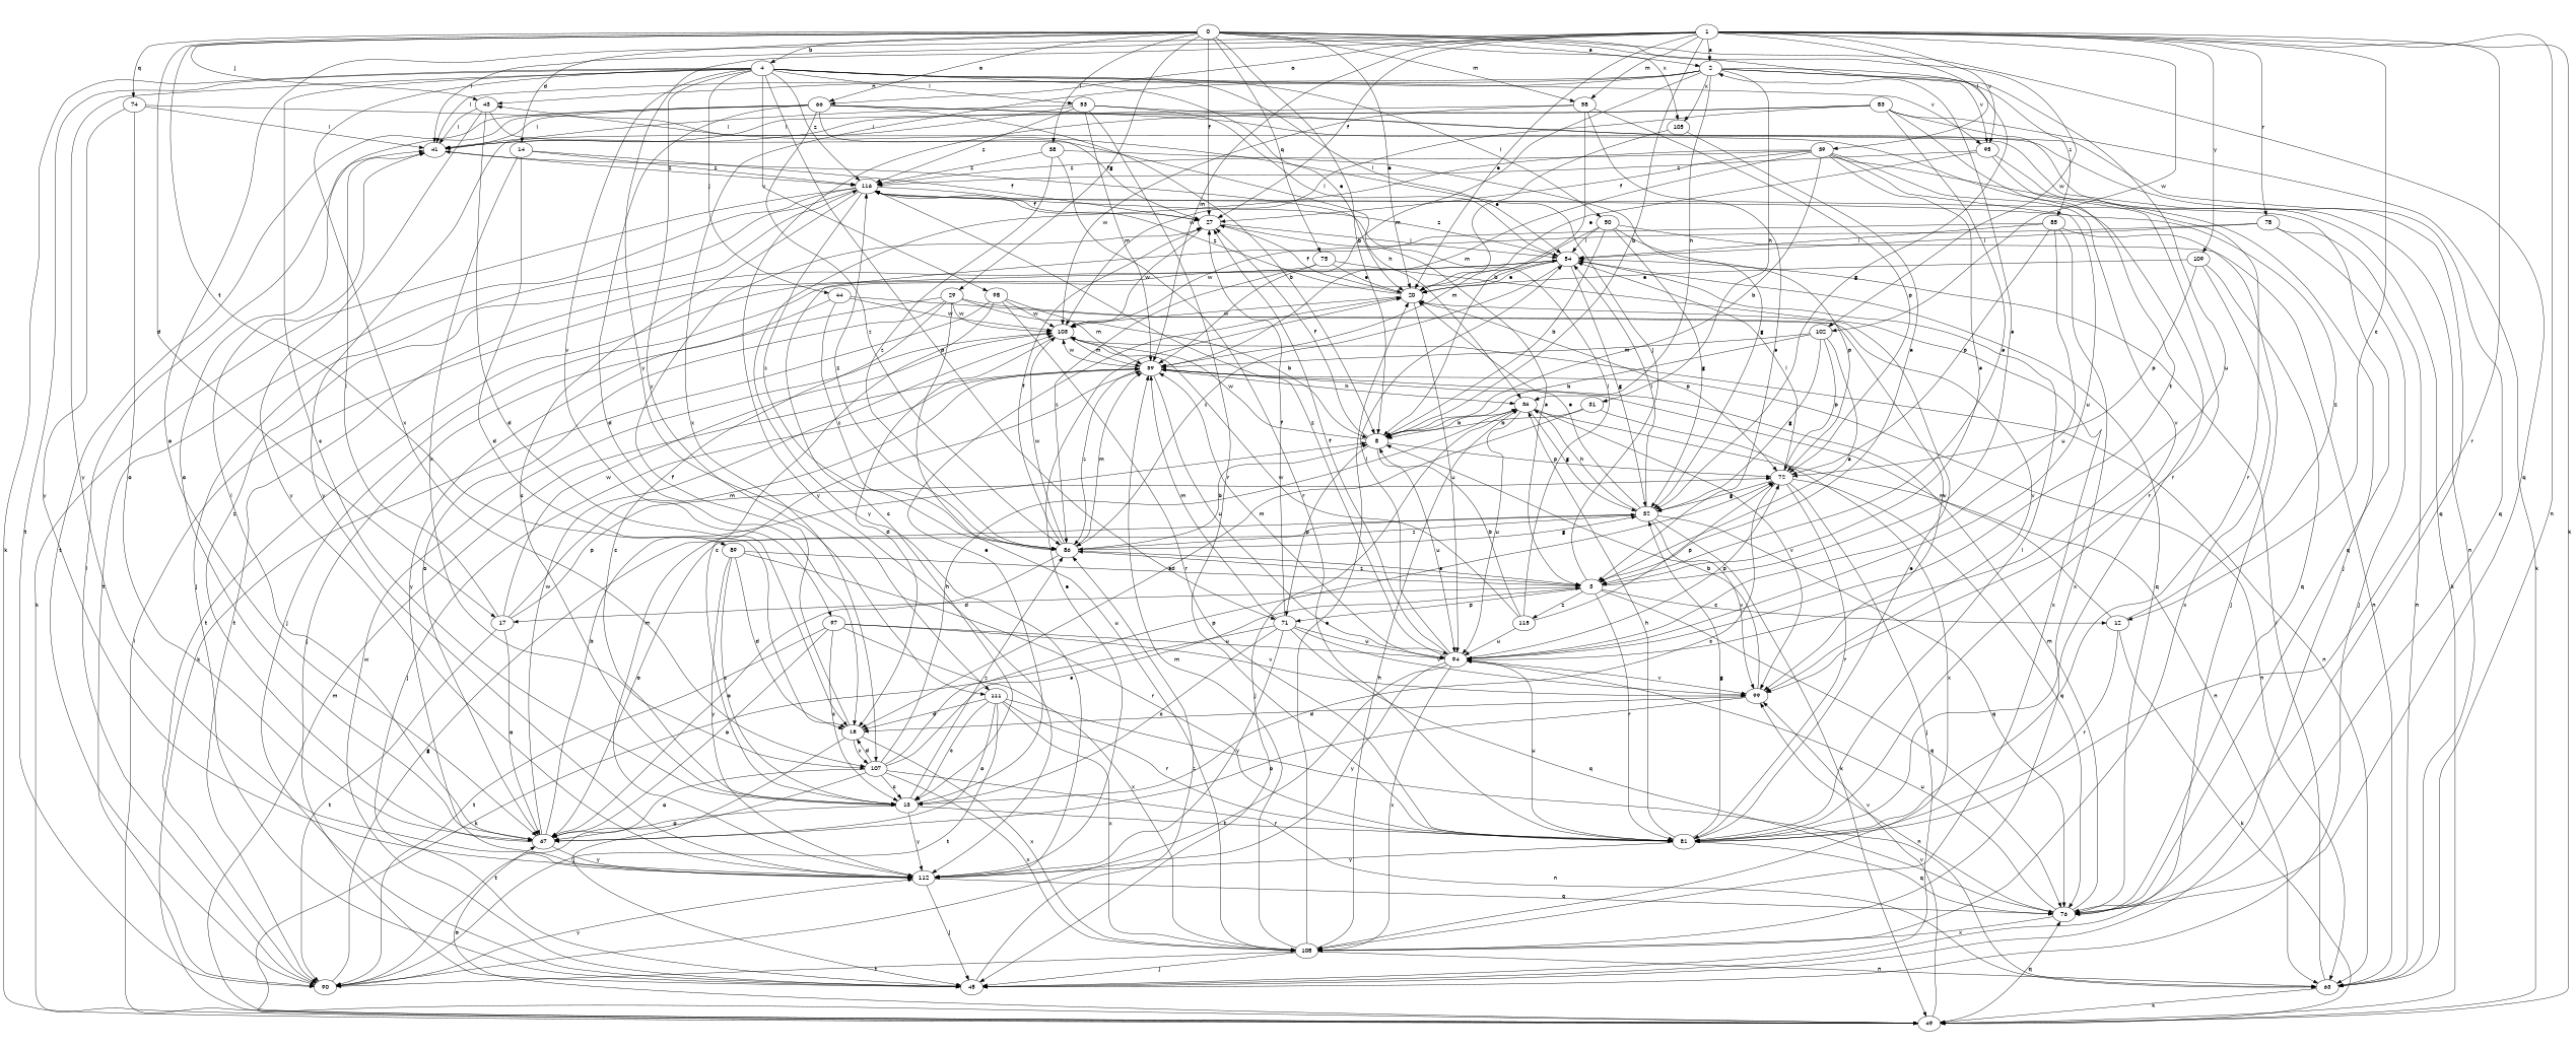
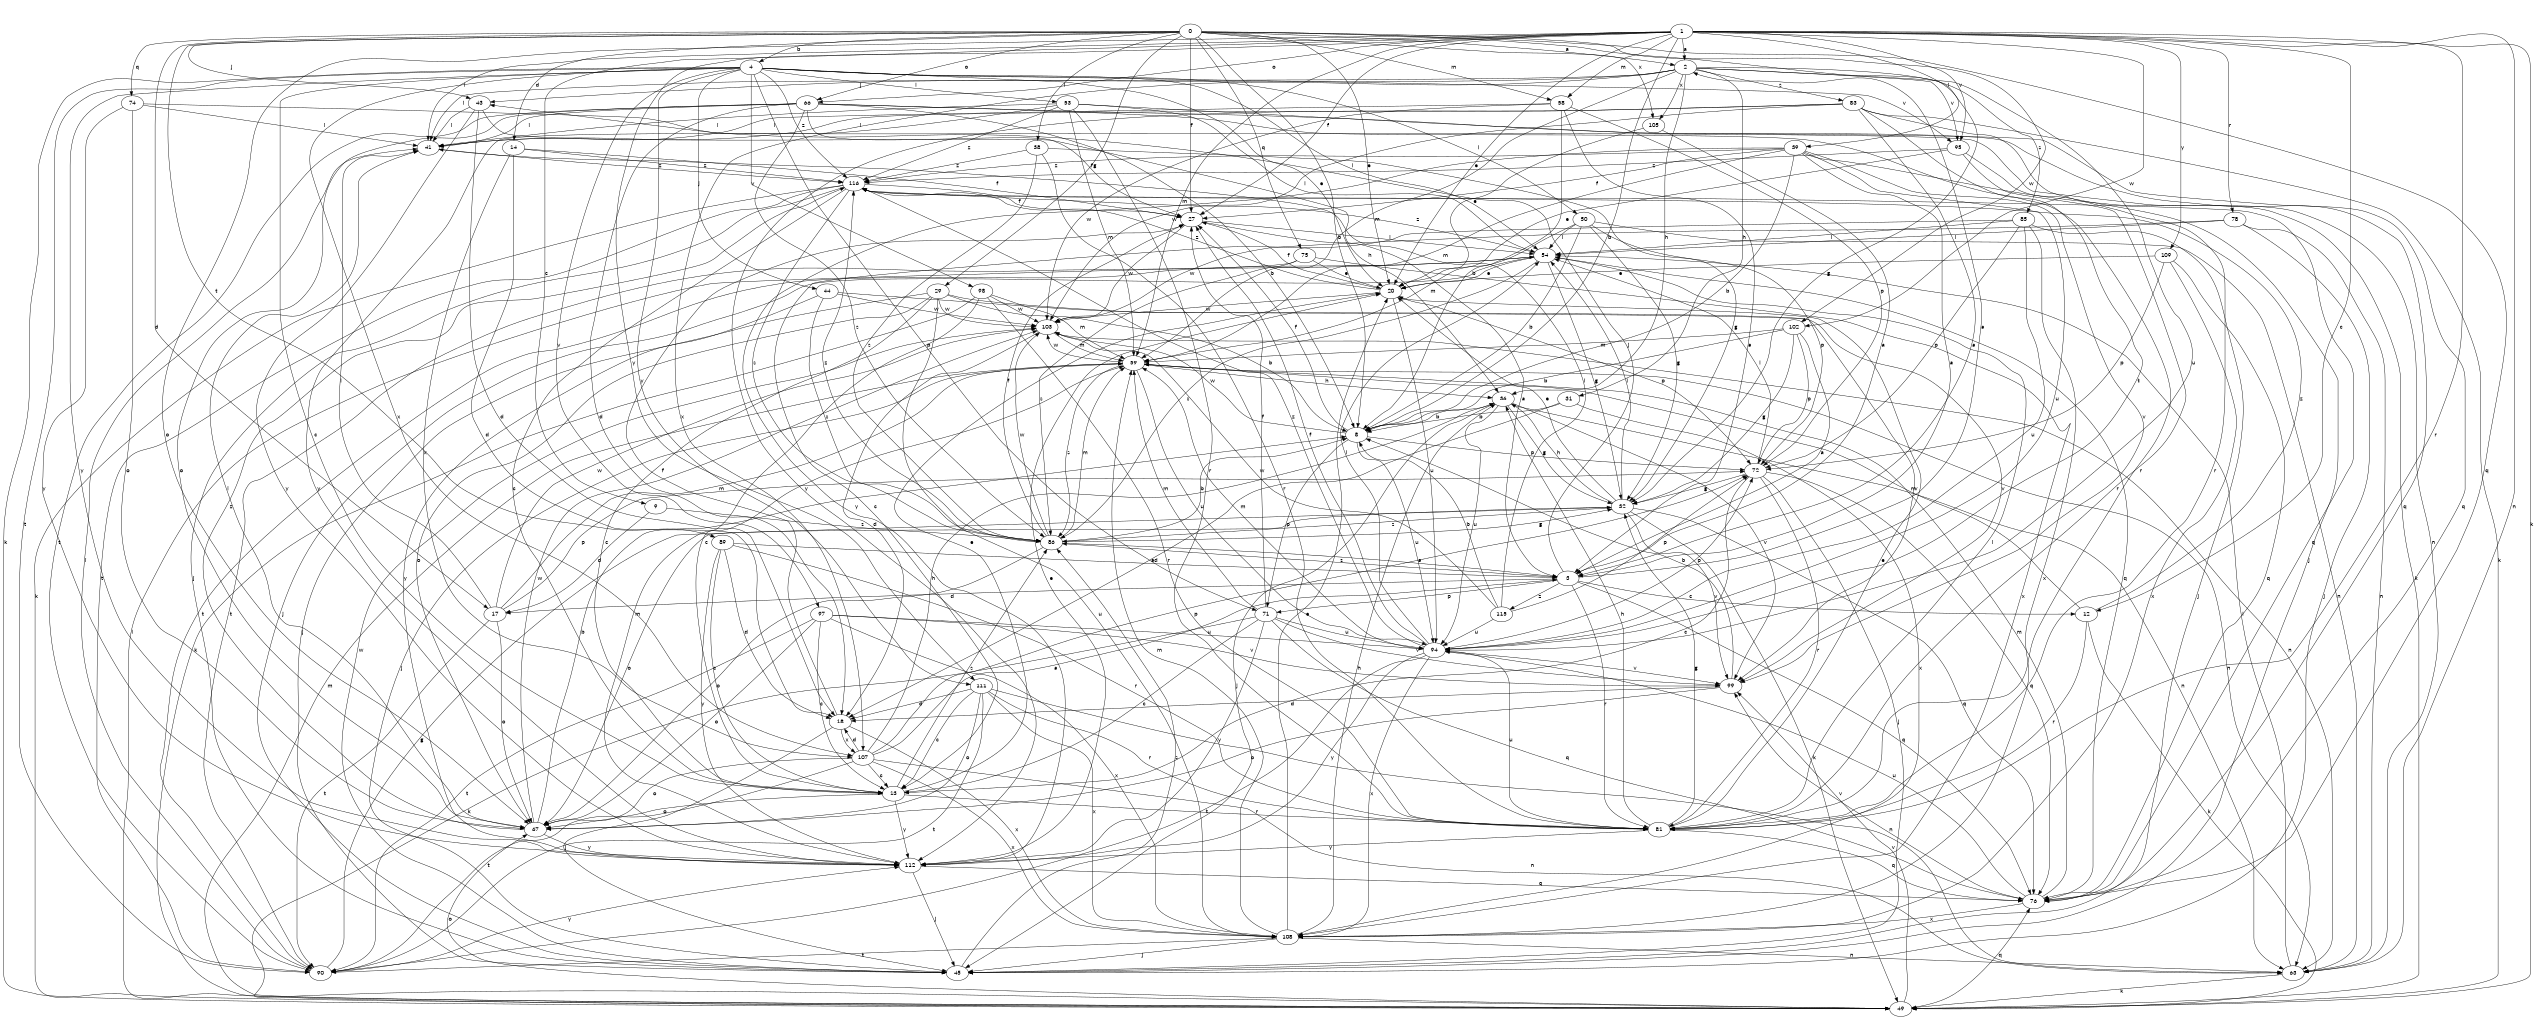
  strict digraph {
    fontname=Lato
    node [fontname=Lato]
    edge [fontname=Lato]
    0
    2
    4
    8
    14
    17
    n7 [label=20]
    27
    29
    32
    38
    43
    58
    66
    74
    75
    76
    89
    102
    105
    41
    59
    95
    n24 [label=31]
    36
    83
    85
    94
    107
    49
    111
    71
    13
    44
    50
    53
    54
    90
    97
    98
    112
    116
    72
    103
    18
    67
    3
    45
    108
    99
    86
    81
    63
    1
+   9
    12
    39
    78
    109
    115
    0 -> 2 [label=a]
    0 -> 4 [label=b]
    0 -> 8 [label=b]
    0 -> 14 [label=d]
    0 -> 17 [label=d]
    0 -> n7 [label=e]
    0 -> 27 [label=f]
    0 -> 29 [label=g]
    0 -> 32 [label=g]
    0 -> 38 [label=i]
    0 -> 43 [label=j]
    0 -> 58 [label=m]
    0 -> 66 [label=o]
    0 -> 74 [label=q]
    0 -> 75 [label=q]
    0 -> 76 [label=q]
    0 -> 89 [label=t]
    0 -> 102 [label=w]
    0 -> 105 [label=x]
-   2 -> 43 [label=n]
+   2 -> 43 [label=j]
    2 -> 105 [label=x]
    2 -> 41 [label=i]
    2 -> 59 [label=m]
    2 -> 95 [label=v]
    2 -> n24 [label=h]
    2 -> 36 [label=h]
+   2 -> 83 [label=s]
    2 -> 85 [label=s]
    2 -> 94 [label=u]
    2 -> 107 [label=x]
    4 -> n7 [label=e]
    4 -> 95 [label=v]
    4 -> 107 [label=x]
    4 -> 49 [label=k]
    4 -> 111 [label=y]
    4 -> 71 [label=p]
    4 -> 13 [label=c]
    4 -> 44 [label=j]
    4 -> 50 [label=l]
    4 -> 53 [label=l]
    4 -> 54 [label=l]
    4 -> 90 [label=t]
    4 -> 97 [label=v]
    4 -> 98 [label=v]
    4 -> 112 [label=y]
    4 -> 116 [label=z]
    8 -> 27 [label=f]
    8 -> 94 [label=u]
    8 -> 71 [label=p]
    8 -> 72 [label=p]
    8 -> 103 [label=w]
    14 -> 27 [label=f]
    14 -> 107 [label=x]
    14 -> 116 [label=z]
    14 -> 18 [label=d]
    17 -> 41 [label=i]
    17 -> 59 [label=m]
    17 -> 90 [label=t]
    17 -> 72 [label=p]
    17 -> 103 [label=w]
    17 -> 67 [label=o]
    n7 -> 27 [label=f]
    n7 -> 94 [label=u]
    n7 -> 116 [label=z]
    n7 -> 72 [label=p]
    n7 -> 103 [label=w]
    27 -> 54 [label=l]
    27 -> 103 [label=w]
    27 -> 3 [label=a]
    29 -> 8 [label=b]
    29 -> 13 [label=c]
    29 -> 103 [label=w]
    29 -> 67 [label=o]
    29 -> 45 [label=j]
    29 -> 108 [label=u]
    29 -> 99 [label=v]
    32 -> n7 [label=e]
    32 -> 76 [label=q]
    32 -> 36 [label=h]
    32 -> 49 [label=k]
    32 -> 54 [label=l]
    32 -> 67 [label=o]
    32 -> 99 [label=v]
    32 -> 86 [label=s]
    38 -> 32 [label=g]
    38 -> 116 [label=z]
    38 -> 86 [label=s]
    38 -> 81 [label=r]
    43 -> 41 [label=i]
    43 -> 36 [label=h]
    43 -> 112 [label=y]
    43 -> 18 [label=d]
    58 -> 8 [label=b]
    58 -> 41 [label=i]
    58 -> 72 [label=p]
    58 -> 103 [label=w]
    58 -> 3 [label=a]
    66 -> 8 [label=b]
    66 -> 27 [label=f]
    66 -> 76 [label=q]
    66 -> 41 [label=i]
    66 -> 90 [label=t]
    66 -> 18 [label=d]
    66 -> 67 [label=o]
    66 -> 86 [label=s]
    66 -> 81 [label=r]
    74 -> 41 [label=i]
    74 -> 112 [label=y]
    74 -> 67 [label=o]
    74 -> 63 [label=n]
    75 -> n7 [label=e]
    75 -> 90 [label=t]
    75 -> 108 [label=x]
    75 -> 86 [label=s]
    76 -> 59 [label=m]
    76 -> 94 [label=u]
    76 -> 108 [label=x]
    76 -> 99 [label=v]
    89 -> 13 [label=c]
    89 -> 112 [label=y]
    89 -> 18 [label=d]
    89 -> 3 [label=a]
    89 -> 81 [label=r]
    102 -> 8 [label=b]
    102 -> 32 [label=g]
    102 -> 59 [label=m]
    102 -> 72 [label=p]
    102 -> 3 [label=a]
    105 -> n7 [label=e]
    105 -> 3 [label=a]
    41 -> 116 [label=z]
    59 -> 36 [label=h]
    59 -> 94 [label=u]
    59 -> 103 [label=w]
    59 -> 45 [label=j]
    59 -> 86 [label=s]
    59 -> 63 [label=n]
    95 -> n7 [label=e]
    95 -> 116 [label=z]
    95 -> 45 [label=j]
    95 -> 81 [label=r]
    n24 -> 8 [label=b]
    n24 -> 18 [label=d]
    n24 -> 108 [label=x]
    36 -> 8 [label=b]
    36 -> 32 [label=g]
    36 -> 94 [label=u]
    36 -> 45 [label=j]
    36 -> 99 [label=v]
    36 -> 63 [label=n]
    83 -> 41 [label=i]
    83 -> 94 [label=t]
    83 -> 49 [label=k]
    83 -> 112 [label=y]
    83 -> 103 [label=w]
    83 -> 3 [label=a]
    83 -> 81 [label=r]
    85 -> 94 [label=u]
    85 -> 13 [label=c]
    85 -> 54 [label=l]
    85 -> 72 [label=p]
    85 -> 45 [label=j]
    85 -> 108 [label=x]
    94 -> 27 [label=f]
    94 -> 59 [label=m]
    94 -> 54 [label=l]
    94 -> 90 [label=t]
    94 -> 112 [label=y]
    94 -> 116 [label=z]
    94 -> 72 [label=p]
    94 -> 108 [label=x]
    94 -> 99 [label=v]
    107 -> 36 [label=h]
    107 -> 13 [label=c]
    107 -> 90 [label=t]
    107 -> 72 [label=p]
    107 -> 18 [label=d]
    107 -> 67 [label=o]
    107 -> 3 [label=a]
    107 -> 108 [label=x]
    107 -> 63 [label=n]
    49 -> 76 [label=q]
    49 -> 59 [label=m]
    49 -> 54 [label=l]
    49 -> 67 [label=o]
    49 -> 99 [label=v]
    111 -> 13 [label=c]
    111 -> 90 [label=t]
    111 -> 18 [label=d]
    111 -> 67 [label=o]
    111 -> 108 [label=x]
    111 -> 81 [label=r]
    111 -> 63 [label=n]
    71 -> 27 [label=f]
    71 -> 76 [label=q]
    71 -> 59 [label=m]
    71 -> 94 [label=u]
    71 -> 49 [label=k]
    71 -> 13 [label=c]
    71 -> 112 [label=y]
    71 -> 99 [label=v]
    13 -> n7 [label=e]
    13 -> 112 [label=y]
    13 -> 67 [label=o]
    13 -> 86 [label=s]
    13 -> 81 [label=r]
    44 -> 112 [label=y]
    44 -> 103 [label=w]
    44 -> 99 [label=v]
    44 -> 86 [label=s]
    50 -> 8 [label=b]
    50 -> 32 [label=g]
    50 -> 59 [label=m]
    50 -> 54 [label=l]
    50 -> 72 [label=p]
    50 -> 63 [label=n]
    53 -> 76 [label=q]
    53 -> 41 [label=i]
    53 -> 59 [label=m]
    53 -> 54 [label=l]
    53 -> 112 [label=y]
    53 -> 116 [label=z]
    53 -> 81 [label=r]
    54 -> n7 [label=e]
    54 -> 32 [label=g]
    54 -> 76 [label=q]
    54 -> 90 [label=t]
    54 -> 116 [label=z]
    54 -> 45 [label=j]
    54 -> 86 [label=s]
    90 -> 32 [label=g]
    90 -> 41 [label=i]
    90 -> 112 [label=y]
    97 -> 94 [label=u]
    97 -> 13 [label=c]
    97 -> 90 [label=t]
    97 -> 67 [label=o]
    97 -> 108 [label=x]
    97 -> 99 [label=v]
    98 -> 59 [label=m]
    98 -> 49 [label=k]
    98 -> 13 [label=c]
    98 -> 103 [label=w]
    98 -> 81 [label=r]
    112 -> n7 [label=e]
    112 -> 76 [label=q]
    112 -> 59 [label=m]
    112 -> 45 [label=j]
    116 -> 27 [label=f]
    116 -> 76 [label=q]
    116 -> 49 [label=k]
    116 -> 13 [label=c]
    116 -> 90 [label=t]
    116 -> 45 [label=j]
    116 -> 86 [label=s]
    72 -> 32 [label=g]
    72 -> 76 [label=q]
    72 -> 13 [label=c]
    72 -> 54 [label=l]
    72 -> 45 [label=j]
    72 -> 81 [label=r]
    103 -> 59 [label=m]
    103 -> 18 [label=d]
    103 -> 63 [label=n]
    18 -> 27 [label=f]
    18 -> 107 [label=x]
    18 -> 45 [label=j]
    18 -> 108 [label=x]
    67 -> 8 [label=b]
    67 -> 41 [label=i]
    67 -> 112 [label=y]
    67 -> 116 [label=z]
    67 -> 103 [label=w]
    3 -> 2 [label=a]
    3 -> 17 [label=d]
    3 -> 43 [label=j]
    3 -> 76 [label=q]
    3 -> 71 [label=p]
    3 -> 86 [label=s]
    3 -> 81 [label=r]
    3 -> 12 [label=c]
    3 -> 115 [label=z]
    45 -> 103 [label=w]
    45 -> 86 [label=s]
    108 -> n7 [label=e]
    108 -> 59 [label=m]
    108 -> 36 [label=h]
    108 -> 90 [label=t]
    108 -> 45 [label=j]
    108 -> 63 [label=n]
    99 -> 8 [label=b]
    99 -> 18 [label=d]
    99 -> 67 [label=o]
    86 -> 8 [label=b]
    86 -> 27 [label=f]
    86 -> 32 [label=g]
    86 -> 59 [label=m]
    86 -> 116 [label=z]
    86 -> 103 [label=w]
    86 -> 67 [label=o]
    86 -> 3 [label=a]
    81 -> n7 [label=e]
    81 -> 32 [label=g]
    81 -> 76 [label=q]
    81 -> 36 [label=h]
    81 -> 94 [label=u]
    81 -> 54 [label=l]
    81 -> 112 [label=y]
    63 -> 49 [label=k]
    63 -> 54 [label=l]
    1 -> 2 [label=a]
    1 -> 8 [label=b]
    1 -> n7 [label=e]
    1 -> 27 [label=f]
    1 -> 58 [label=m]
    1 -> 66 [label=o]
    1 -> 102 [label=w]
    1 -> 41 [label=i]
    1 -> 59 [label=m]
    1 -> 95 [label=v]
    1 -> 49 [label=k]
    1 -> 111 [label=y]
    1 -> 67 [label=o]
    1 -> 81 [label=r]
    1 -> 63 [label=n]
+   1 -> 9 [label=c]
    1 -> 12 [label=c]
    1 -> 39 [label=i]
    1 -> 78 [label=r]
    1 -> 109 [label=y]
+   9 -> 17 [label=d]
+   9 -> 86 [label=s]
    12 -> 59 [label=m]
    12 -> 49 [label=k]
    12 -> 116 [label=z]
    12 -> 81 [label=r]
    39 -> 8 [label=b]
    39 -> 27 [label=f]
    39 -> 59 [label=m]
    39 -> 94 [label=u]
    39 -> 49 [label=k]
    39 -> 112 [label=y]
    39 -> 116 [label=z]
    39 -> 3 [label=a]
    39 -> 99 [label=v]
    78 -> 54 [label=l]
    78 -> 103 [label=w]
    78 -> 45 [label=j]
    78 -> 63 [label=n]
    109 -> n7 [label=e]
    109 -> 76 [label=q]
    109 -> 72 [label=p]
    109 -> 108 [label=x]
    115 -> 8 [label=b]
    115 -> 41 [label=i]
    115 -> 94 [label=u]
    115 -> 72 [label=p]
    115 -> 103 [label=w]
  }
